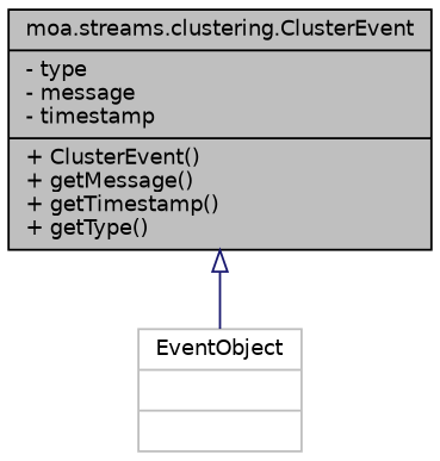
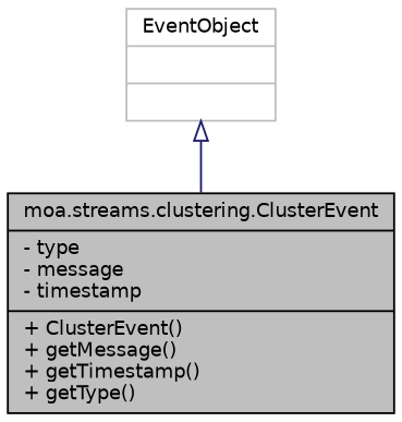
  digraph {
    node [fontname=Helvetica fontsize=10 shape=record style=filled]
    n1 [color=black fillcolor=grey75 fontcolor=black height=0.2 label="{moa.streams.clustering.ClusterEvent\n|- type\l- message\l- timestamp\l|+ ClusterEvent()\l+ getMessage()\l+ getTimestamp()\l+ getType()\l}" width=0.4]
    n2 [color=grey75 fillcolor=white height=0.2 label="{EventObject\n||}" width=0.4]
-   n1 -> n2 [arrowtail=empty color=midnightblue dir=back fontname=Helvetica fontsize=10 labelfontname=Helvetica labelfontsize=10 style=solid]
+   n2 -> n1 [arrowtail=empty color=midnightblue dir=back fontname=Helvetica fontsize=10 labelfontname=Helvetica labelfontsize=10 style=solid]
  }
